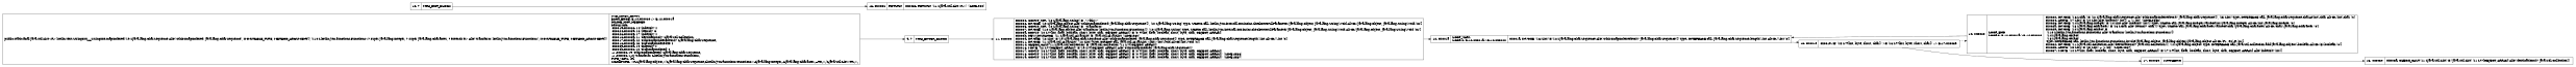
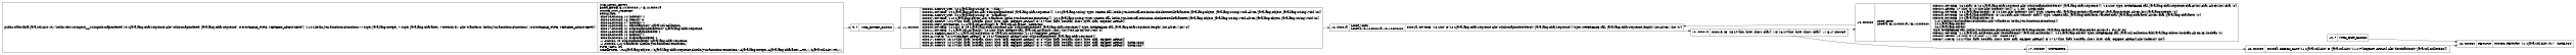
  digraph {
    rankdir=LR
    node [shape=record]
    n1 [label="{9\:\ ?|MTH_ENTER_BLOCK\l}"]
    n2 [label="{11\:\ 0x0000|0x0000: CONST_STR  (r0 I:java.lang.String) =  \"\<this\>\" \l0x0002: INVOKE  (r9 I:java.lang.Object A[D('$this$mapIndexed' java.lang.CharSequence)]), (r0 I:java.lang.String) type: STATIC call: kotlin.jvm.internal.Intrinsics.checkNotNullParameter(java.lang.Object, java.lang.String):void A[MD:(java.lang.Object, java.lang.String):void (m)]\l0x0005: CONST_STR  (r0 I:java.lang.String) =  \"transform\" \l0x0007: INVOKE  (r10 I:java.lang.Object A[D('transform' kotlin.jvm.functions.Function2)]), (r0 I:java.lang.String) type: STATIC call: kotlin.jvm.internal.Intrinsics.checkNotNullParameter(java.lang.Object, java.lang.String):void A[MD:(java.lang.Object, java.lang.String):void (m)]\l0x000a: CONST  (r0 I:??[int, float, boolean, short, byte, char, OBJECT, ARRAY]) = (0 ??[int, float, boolean, short, byte, char, OBJECT, ARRAY]) \l0x000b: NEW_INSTANCE  (r1 I:java.util.ArrayList) =  java.util.ArrayList  (LINE:980)\l0x000d: INVOKE  (r2 I:int) = (r9 I:java.lang.CharSequence A[D('$this$mapIndexed' java.lang.CharSequence)]) type: INTERFACE call: java.lang.CharSequence.length():int A[MD:():int (c)]\l0x0011: INVOKE  (r1 I:java.util.ArrayList), (r2 I:int) type: DIRECT call: java.util.ArrayList.\<init\>(int):void A[MD:(int):void (c)]\l0x0014: CHECK_CAST (r1 I:java.util.Collection) = (java.util.Collection) (r1 I:??[OBJECT, ARRAY]) \l0x0016: MOVE  (r2 I:??[OBJECT, ARRAY]) = (r9 I:??[OBJECT, ARRAY] A[D('$this$mapIndexed' java.lang.CharSequence)]) \l0x0017: CONST  (r3 I:??[int, float, boolean, short, byte, char, OBJECT, ARRAY]) = (0 ??[int, float, boolean, short, byte, char, OBJECT, ARRAY]) \l0x0018: CONST  (r4 I:??[int, float, boolean, short, byte, char, OBJECT, ARRAY]) = (0 ??[int, float, boolean, short, byte, char, OBJECT, ARRAY])  (LINE:2586)\l0x0019: CONST  (r5 I:??[int, float, boolean, short, byte, char, OBJECT, ARRAY]) = (0 ??[int, float, boolean, short, byte, char, OBJECT, ARRAY])  (LINE:2587)\l}"]
    n3 [label="{12\:\ 0x001a|LOOP_VARS\lLOOP:0: B:12:0x001a\-\>B:14:0x0020\l|0x001a: INVOKE  (r6 I:int) = (r2 I:java.lang.CharSequence A[D('$this$mapIndexedTo$iv' java.lang.CharSequence)]) type: INTERFACE call: java.lang.CharSequence.length():int A[MD:():int (c)]\l}"]
    n4 [label="{13\:\ 0x001e|0x001e: IF  (r5 I:??[int, byte, short, char]) \>= (r6 I:??[int, byte, short, char])  \-\> B:17:0x0039 \l}"]
    n5 [label="{14\:\ 0x0020|LOOP_END\lLOOP:0: B:12:0x001a\-\>B:14:0x0020\l|0x0020: INVOKE  (r6 I:char) = (r2 I:java.lang.CharSequence A[D('$this$mapIndexedTo$iv' java.lang.CharSequence)]), (r5 I:int) type: INTERFACE call: java.lang.CharSequence.charAt(int):char A[MD:(int):char (c)]\l0x0024: ARITH  (r7 I:int) = (r4 I:int A[D('index$iv' int)]) + (1 int)  (LINE:2588)\l0x0026: INVOKE  (r4 I:java.lang.Integer) = (r4 I:int A[D('index$iv' int)]) type: STATIC call: java.lang.Integer.valueOf(int):java.lang.Integer A[MD:(int):java.lang.Integer (c)]\l0x002a: INVOKE  (r8 I:java.lang.Character) = (r6 I:char A[D('item$iv' char)]) type: STATIC call: java.lang.Character.valueOf(char):java.lang.Character A[MD:(char):java.lang.Character (c)]\l0x002e: INVOKE  (r4 I:java.lang.Object) = \l  (r10 I:kotlin.jvm.functions.Function2 A[D('transform' kotlin.jvm.functions.Function2)])\l  (r4 I:java.lang.Object)\l  (r8 I:java.lang.Object)\l type: INTERFACE call: kotlin.jvm.functions.Function2.invoke(java.lang.Object, java.lang.Object):java.lang.Object A[MD:(P1, P2):R (m)]\l0x0032: INVOKE  (r1 I:java.util.Collection A[D('destination$iv' java.util.Collection)]), (r4 I:java.lang.Object) type: INTERFACE call: java.util.Collection.add(java.lang.Object):boolean A[MD:(E):boolean (c)]\l0x0035: ARITH  (r5 I:int) = (r5 I:int) + (1 int)  (LINE:2587)\l0x0037: MOVE  (r4 I:??[int, float, boolean, short, byte, char, OBJECT, ARRAY]) = (r7 I:??[int, float, boolean, short, byte, char, OBJECT, ARRAY] A[D('index$iv' int)]) \l}"]
    n6 [label="{17\:\ 0x0039|SYNTHETIC\l}"]
    n7 [label="{15\:\ 0x0039|0x003a: CHECK_CAST (r1 I:java.util.List) = (java.util.List) (r1 I:??[OBJECT, ARRAY] A[D('destination$iv' java.util.Collection)]) \l}"]
    n8 [label="{16\:\ 0x003c|RETURN\l|0x003c: RETURN  (r1 I:java.util.List\<R\>)  (LINE:980)\l}"]
    n9 [label="{10\:\ ?|MTH_EXIT_BLOCK\l}"]
    n10 [label="{public static final java.util.List\<R\> kotlin.text.StringsKt___StringsKt.mapIndexed((r9 I:java.lang.CharSequence A[D('$this$mapIndexed' java.lang.CharSequence), IMMUTABLE_TYPE, METHOD_ARGUMENT]), (r10 I:kotlin.jvm.functions.Function2\<? super java.lang.Integer, ? super java.lang.Character, ? extends R\> A[D('transform' kotlin.jvm.functions.Function2), IMMUTABLE_TYPE, METHOD_ARGUMENT]))  | USE_LINES_HINTS\lBACK_EDGE: B:14:0x0020 \-\> B:12:0x001a\lINLINE_NOT_NEEDED\lDebug Info:\l  0x0019\-0x0026: r4 'index$iv' I\l  0x0024\-0x0039: r6 'item$iv' C\l  0x0026\-0x0039: r7 'index$iv' I\l  0x0016\-0x003a: r1 'destination$iv' Ljava\/util\/Collection;\l  0x0017\-0x003a: r2 '$this$mapIndexedTo$iv' Ljava\/lang\/CharSequence;\l  0x0018\-0x003a: r3 '$i$f$mapIndexedTo' I\l  0x0039\-0x003a: r4 'index$iv' I\l  0x000b\-0x003c: r0 '$i$f$mapIndexed' I\l  \-1 \-0x003c: r9 '$this$mapIndexed' Ljava\/lang\/CharSequence;\l  \-1 \-0x003c: r10 'transform' Lkotlin\/jvm\/functions\/Function2;\lTYPE_VARS: [R]\lSIGNATURE: \<R:Ljava\/lang\/Object;\>(Ljava\/lang\/CharSequence;Lkotlin\/jvm\/functions\/Function2\<\-Ljava\/lang\/Integer;\-Ljava\/lang\/Character;+TR;\>;)Ljava\/util\/List\<TR;\>;\l}"]
    n1 -> n2
    n2 -> n3
    n3 -> n4
    n4 -> n5 [style=dashed]
    n4 -> n6
    n5 -> n3
    n6 -> n7
+   n7 -> n8
    n9 -> n8
    n10 -> n1
  }
